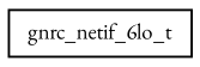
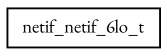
  digraph {
    rankdir=LR
    fontname="EB Garamond"
-   n1 [color=black fillcolor=white fontname="EB Garamond" fontsize=10 height=0.2 label=gnrc_netif_6lo_t shape=record style=filled width=0.4]
+   n1 [color=black fillcolor=white fontname="EB Garamond" fontsize=10 height=0.2 label=netif_netif_6lo_t shape=record style=filled width=0.4]
  }
